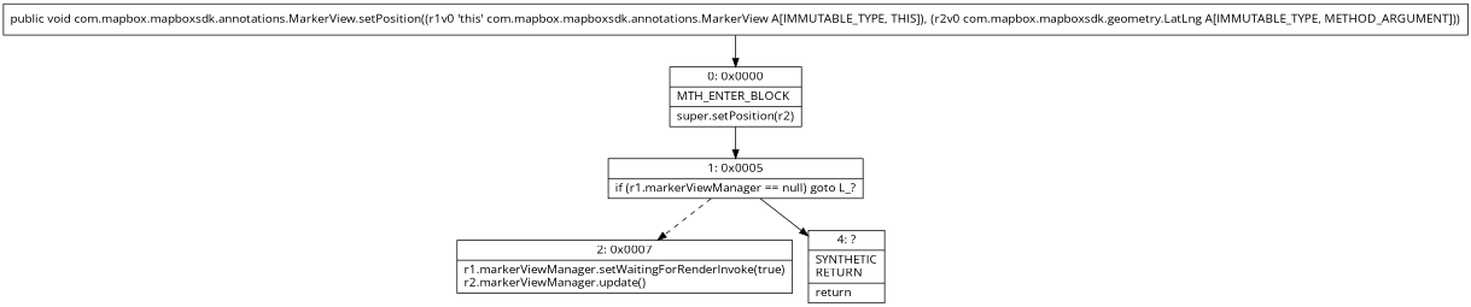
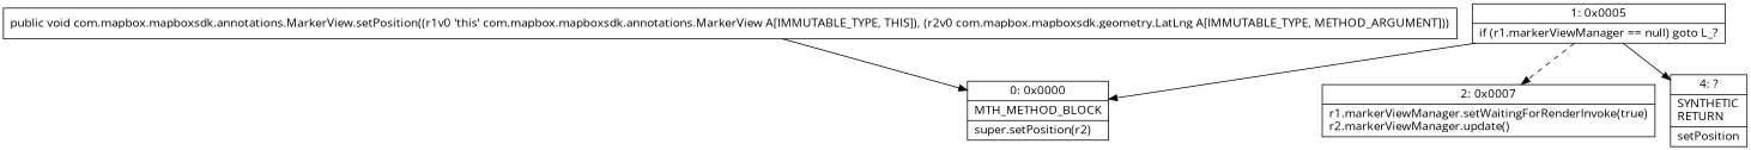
  digraph {
    fontname="Open Sans"
    node [fontname="Open Sans" shape=record]
    edge [fontname="Open Sans"]
-   n1 [label="{0\:\ 0x0000|MTH_ENTER_BLOCK\l|super.setPosition(r2)\l}"]
+   n1 [label="{0\:\ 0x0000|MTH_METHOD_BLOCK\l|super.setPosition(r2)\l}"]
    n2 [label="{1\:\ 0x0005|if (r1.markerViewManager == null) goto L_?\l}"]
    n3 [label="{2\:\ 0x0007|r1.markerViewManager.setWaitingForRenderInvoke(true)\lr2.markerViewManager.update()\l}"]
-   n4 [label="{4\:\ ?|SYNTHETIC\lRETURN\l|return\l}"]
+   n4 [label="{4\:\ ?|SYNTHETIC\lRETURN\l|setPosition\l}"]
    n5 [label="{public void com.mapbox.mapboxsdk.annotations.MarkerView.setPosition((r1v0 'this' com.mapbox.mapboxsdk.annotations.MarkerView A[IMMUTABLE_TYPE, THIS]), (r2v0 com.mapbox.mapboxsdk.geometry.LatLng A[IMMUTABLE_TYPE, METHOD_ARGUMENT])) }"]
-   n1 -> n2
+   n2 -> n1
    n2 -> n3 [style=dashed]
    n2 -> n4
    n5 -> n1
  }
